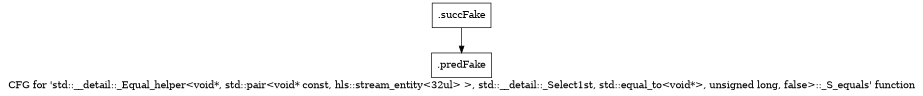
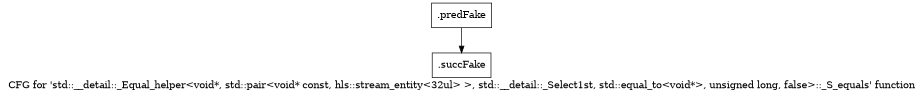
  digraph {
    label="CFG for 'std::__detail::_Equal_helper\<void*, std::pair\<void* const, hls::stream_entity\<32ul\> \>, std::__detail::_Select1st, std::equal_to\<void*\>, unsigned long, false\>::_S_equals' function"
    node [shape=record]
    n1 [label="{.predFake}"]
    n2 [filename="/mnt/xilinx/Vitis_HLS/2021.2/tps/lnx64/gcc-6.2.0/lib/gcc/x86_64-pc-linux-gnu/6.2.0/../../../../include/c++/6.2.0/bits/hashtable_policy.h" label="{.succFake}" linenumber=1331]
-   n2 -> n1 [execusionnum=3 filename="/mnt/xilinx/Vitis_HLS/2021.2/tps/lnx64/gcc-6.2.0/lib/gcc/x86_64-pc-linux-gnu/6.2.0/../../../../include/c++/6.2.0/bits/hashtable_policy.h"]
+   n1 -> n2 [execusionnum=3 filename="/mnt/xilinx/Vitis_HLS/2021.2/tps/lnx64/gcc-6.2.0/lib/gcc/x86_64-pc-linux-gnu/6.2.0/../../../../include/c++/6.2.0/bits/hashtable_policy.h"]
  }
